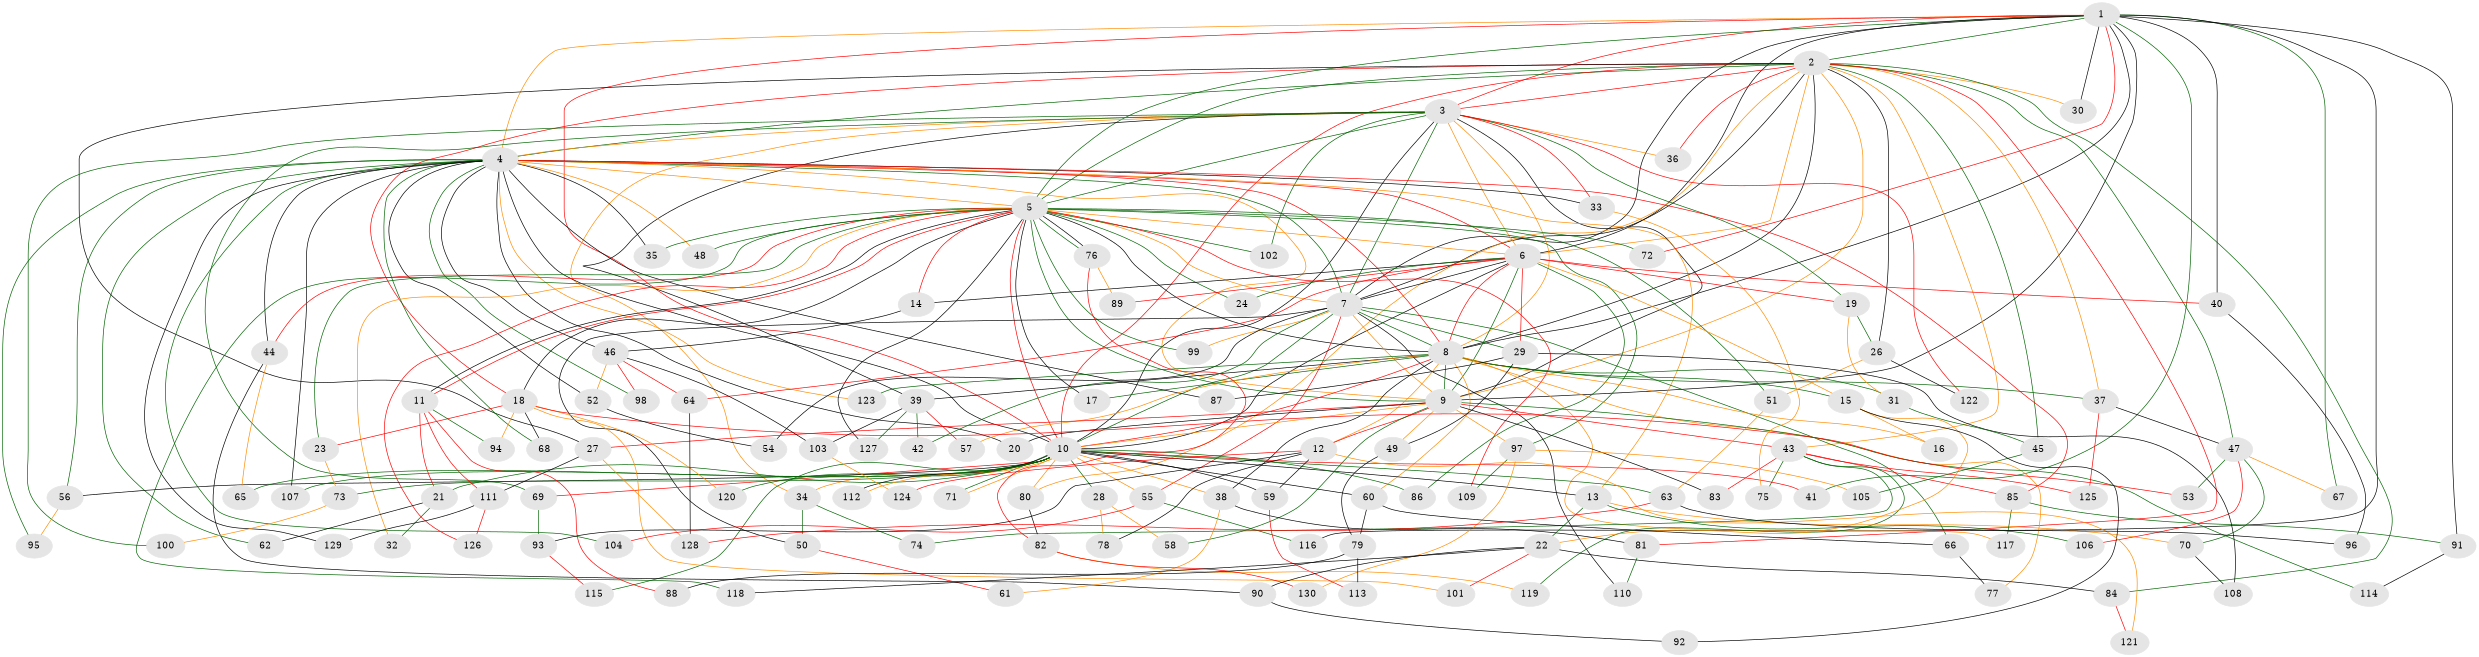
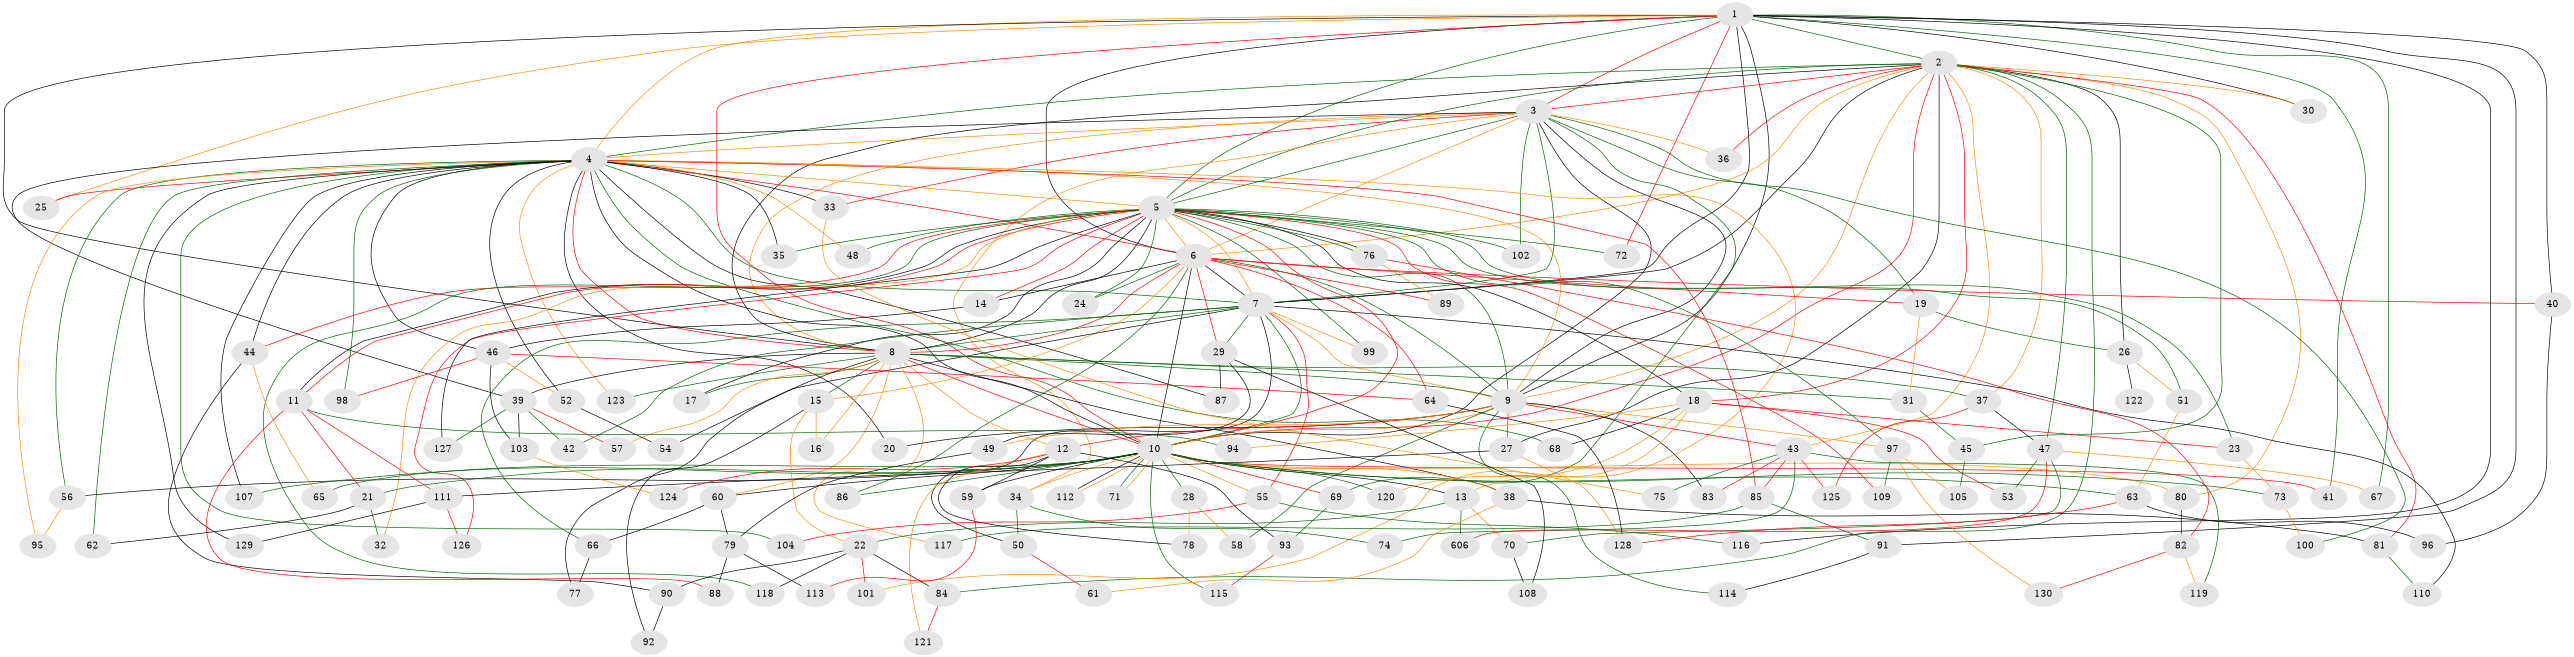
  graph {
    node [color=gray90 style=filled]
    edge [color=darkgreen]
    1
    2
    3
    4
    5
    6
    7
    8
    9
    10
+   25
    30
    40
    41
    67
    72
    91
    116
    18
    26
    27
    36
    37
    43
    45
    47
    80
    81
    84
    19
    33
    34
    39
    69
    100
    102
    122
    13
    20
    35
    44
    46
    48
    52
    56
    62
    68
    85
    87
    95
    98
    104
    107
    123
    129
    11
    14
    17
    23
    24
    32
    51
    76
    97
    99
    109
    118
    126
    127
    15
    29
    64
    86
    89
    42
    50
    54
    55
    66
    110
    12
    16
    31
    38
    57
    60
    77
    117
    49
    58
    83
    114
    21
    28
    59
    63
    65
    71
    73
    112
    115
    120
    96
    94
    101
    53
    111
    128
    125
    75
    74
    119
    105
    70
-   106
+   106 [label=606]
    82
    121
    103
    93
    22
    90
    88
    130
    92
    108
    61
    78
    124
    79
    113
    1 -- 2
    1 -- 3 [color=red]
    1 -- 4 [color=darkorange]
    1 -- 5
    1 -- 6 [color=black]
    1 -- 7 [color=black]
    1 -- 8 [color=black]
    1 -- 9 [color=black]
    1 -- 10 [color=red]
+   1 -- 25 [color=darkorange]
    1 -- 30 [color=black]
    1 -- 40 [color=black]
    1 -- 41
    1 -- 67
    1 -- 72 [color=red]
    1 -- 91 [color=black]
    1 -- 116 [color=black]
    2 -- 3 [color=red]
    2 -- 4
    2 -- 5
    2 -- 6 [color=darkorange]
    2 -- 7 [color=black]
    2 -- 8 [color=black]
    2 -- 9 [color=darkorange]
    2 -- 10 [color=red]
    2 -- 30 [color=darkorange]
    2 -- 18 [color=red]
    2 -- 26 [color=black]
    2 -- 27 [color=black]
    2 -- 36 [color=red]
    2 -- 37 [color=darkorange]
    2 -- 43 [color=darkorange]
    2 -- 45
    2 -- 47
    2 -- 80 [color=darkorange]
    2 -- 81 [color=red]
    2 -- 84
    3 -- 4 [color=darkorange]
    3 -- 5
    3 -- 6 [color=darkorange]
    3 -- 7
    3 -- 8 [color=darkorange]
    3 -- 9 [color=black]
    3 -- 10 [color=black]
    3 -- 36 [color=darkorange]
    3 -- 19
    3 -- 33 [color=red]
    3 -- 34 [color=darkorange]
    3 -- 39 [color=black]
    3 -- 69
    3 -- 100
    3 -- 102
-   3 -- 122 [color=red]
    4 -- 5 [color=darkorange]
    4 -- 6 [color=red]
    4 -- 7
    4 -- 8 [color=red]
    4 -- 9 [color=darkorange]
    4 -- 10 [color=black]
+   4 -- 25 [color=red]
    4 -- 33 [color=black]
    4 -- 13 [color=darkorange]
    4 -- 20 [color=black]
    4 -- 35 [color=black]
    4 -- 44 [color=black]
    4 -- 46 [color=black]
    4 -- 48 [color=darkorange]
    4 -- 52 [color=black]
    4 -- 56
    4 -- 62
    4 -- 68
    4 -- 85 [color=red]
    4 -- 87 [color=black]
-   4 -- 95
+   4 -- 95 [color=darkorange]
    4 -- 98
    4 -- 104
    4 -- 107 [color=black]
    4 -- 123 [color=darkorange]
    4 -- 129 [color=black]
    5 -- 6 [color=darkorange]
    5 -- 7 [color=darkorange]
    5 -- 8 [color=black]
    5 -- 9
    5 -- 10 [color=red]
    5 -- 72
    5 -- 18 [color=black]
    5 -- 102
    5 -- 35
    5 -- 44 [color=red]
    5 -- 48
    5 -- 11 [color=black]
    5 -- 11 [color=red]
    5 -- 14 [color=red]
    5 -- 17 [color=black]
    5 -- 23
    5 -- 24
    5 -- 32 [color=darkorange]
    5 -- 51
    5 -- 76
    5 -- 76 [color=black]
    5 -- 97
    5 -- 99
    5 -- 109 [color=red]
    5 -- 118
    5 -- 126 [color=red]
    5 -- 127 [color=black]
    6 -- 7 [color=black]
    6 -- 8 [color=red]
    6 -- 9
    6 -- 10 [color=black]
    6 -- 40 [color=red]
    6 -- 19 [color=red]
    6 -- 14 [color=black]
    6 -- 24
    6 -- 15 [color=darkorange]
    6 -- 29 [color=red]
    6 -- 64 [color=red]
    6 -- 86
    6 -- 89 [color=red]
    7 -- 8
    7 -- 9 [color=darkorange]
    7 -- 10
    7 -- 99 [color=darkorange]
    7 -- 29
    7 -- 42
    7 -- 50 [color=black]
    7 -- 54 [color=black]
    7 -- 55 [color=red]
    7 -- 66
    7 -- 110 [color=black]
    8 -- 9
    8 -- 10 [color=red]
    8 -- 37
    8 -- 39 [color=black]
    8 -- 123
    8 -- 17
    8 -- 15
    8 -- 12 [color=darkorange]
    8 -- 16 [color=darkorange]
    8 -- 31
    8 -- 38 [color=black]
    8 -- 57 [color=darkorange]
    8 -- 60 [color=darkorange]
-   8 -- 77 [color=darkorange]
+   8 -- 77 [color=black]
    8 -- 117 [color=darkorange]
    9 -- 10 [color=darkorange]
    9 -- 27 [color=red]
    9 -- 43 [color=red]
    9 -- 20 [color=black]
    9 -- 97 [color=darkorange]
    9 -- 12 [color=red]
    9 -- 49 [color=darkorange]
    9 -- 58
    9 -- 83 [color=black]
    9 -- 114
    10 -- 41 [color=red]
    10 -- 80 [color=darkorange]
    10 -- 34 [color=darkorange]
    10 -- 69 [color=red]
    10 -- 13 [color=black]
    10 -- 56 [color=black]
    10 -- 107
    10 -- 86
    10 -- 55 [color=darkorange]
    10 -- 38 [color=darkorange]
    10 -- 60 [color=black]
    10 -- 21
    10 -- 28
    10 -- 59 [color=black]
    10 -- 63
    10 -- 65
    10 -- 71
    10 -- 71 [color=darkorange]
    10 -- 73
    10 -- 112 [color=black]
    10 -- 112 [color=darkorange]
    10 -- 115
    10 -- 120
    40 -- 96 [color=black]
    91 -- 114 [color=black]
    18 -- 68 [color=black]
    18 -- 23 [color=red]
    18 -- 120 [color=darkorange]
    18 -- 94 [color=darkorange]
    18 -- 101 [color=darkorange]
    18 -- 53 [color=red]
    26 -- 122 [color=black]
    26 -- 51 [color=darkorange]
    27 -- 111 [color=black]
    27 -- 128 [color=darkorange]
    37 -- 47 [color=black]
    37 -- 125 [color=red]
    43 -- 85 [color=red]
    43 -- 83 [color=red]
    43 -- 125 [color=red]
    43 -- 75
    43 -- 74
    43 -- 119
    45 -- 105
    47 -- 67 [color=darkorange]
    47 -- 53
    47 -- 70
    47 -- 106 [color=red]
    80 -- 82 [color=black]
    81 -- 110
    84 -- 121 [color=red]
    19 -- 26
    19 -- 31 [color=darkorange]
    33 -- 75 [color=darkorange]
    34 -- 50
    34 -- 74
    39 -- 127
    39 -- 42
    39 -- 57 [color=red]
    39 -- 103 [color=black]
    69 -- 93
    13 -- 70 [color=darkorange]
    13 -- 106
    13 -- 22
    44 -- 65 [color=darkorange]
    44 -- 90 [color=black]
    46 -- 52 [color=darkorange]
    46 -- 98 [color=red]
    46 -- 64 [color=red]
    46 -- 103 [color=black]
    52 -- 54 [color=black]
    56 -- 95 [color=darkorange]
    85 -- 91
    85 -- 117
    11 -- 21 [color=red]
    11 -- 94
    11 -- 111 [color=red]
    11 -- 88 [color=red]
    14 -- 46 [color=black]
    23 -- 73 [color=darkorange]
    51 -- 63 [color=darkorange]
    76 -- 89 [color=darkorange]
    76 -- 82 [color=red]
    97 -- 109
    97 -- 105 [color=darkorange]
    97 -- 130 [color=darkorange]
    15 -- 16 [color=darkorange]
    15 -- 22 [color=darkorange]
    15 -- 92 [color=black]
    29 -- 87 [color=black]
    29 -- 49 [color=black]
    29 -- 108 [color=black]
    64 -- 128 [color=black]
    50 -- 61 [color=red]
    55 -- 116
    55 -- 104 [color=red]
    66 -- 77 [color=black]
    12 -- 59 [color=black]
    12 -- 121 [color=darkorange]
    12 -- 93 [color=black]
    12 -- 78 [color=black]
    12 -- 124 [color=red]
    31 -- 45
    38 -- 81 [color=black]
    38 -- 61 [color=darkorange]
    60 -- 66 [color=black]
    60 -- 79 [color=black]
    49 -- 79 [color=black]
    21 -- 62 [color=black]
    21 -- 32
    28 -- 58 [color=darkorange]
    28 -- 78 [color=darkorange]
    59 -- 113 [color=red]
    63 -- 96 [color=black]
    63 -- 128 [color=red]
    73 -- 100 [color=darkorange]
    111 -- 129 [color=black]
    111 -- 126 [color=red]
    70 -- 108 [color=black]
    82 -- 119 [color=darkorange]
    82 -- 130 [color=red]
    103 -- 124 [color=darkorange]
    93 -- 115 [color=red]
    22 -- 84 [color=black]
    22 -- 118 [color=black]
    22 -- 101 [color=red]
    22 -- 90 [color=black]
    90 -- 92 [color=black]
    79 -- 88 [color=black]
    79 -- 113 [color=black]
  }
